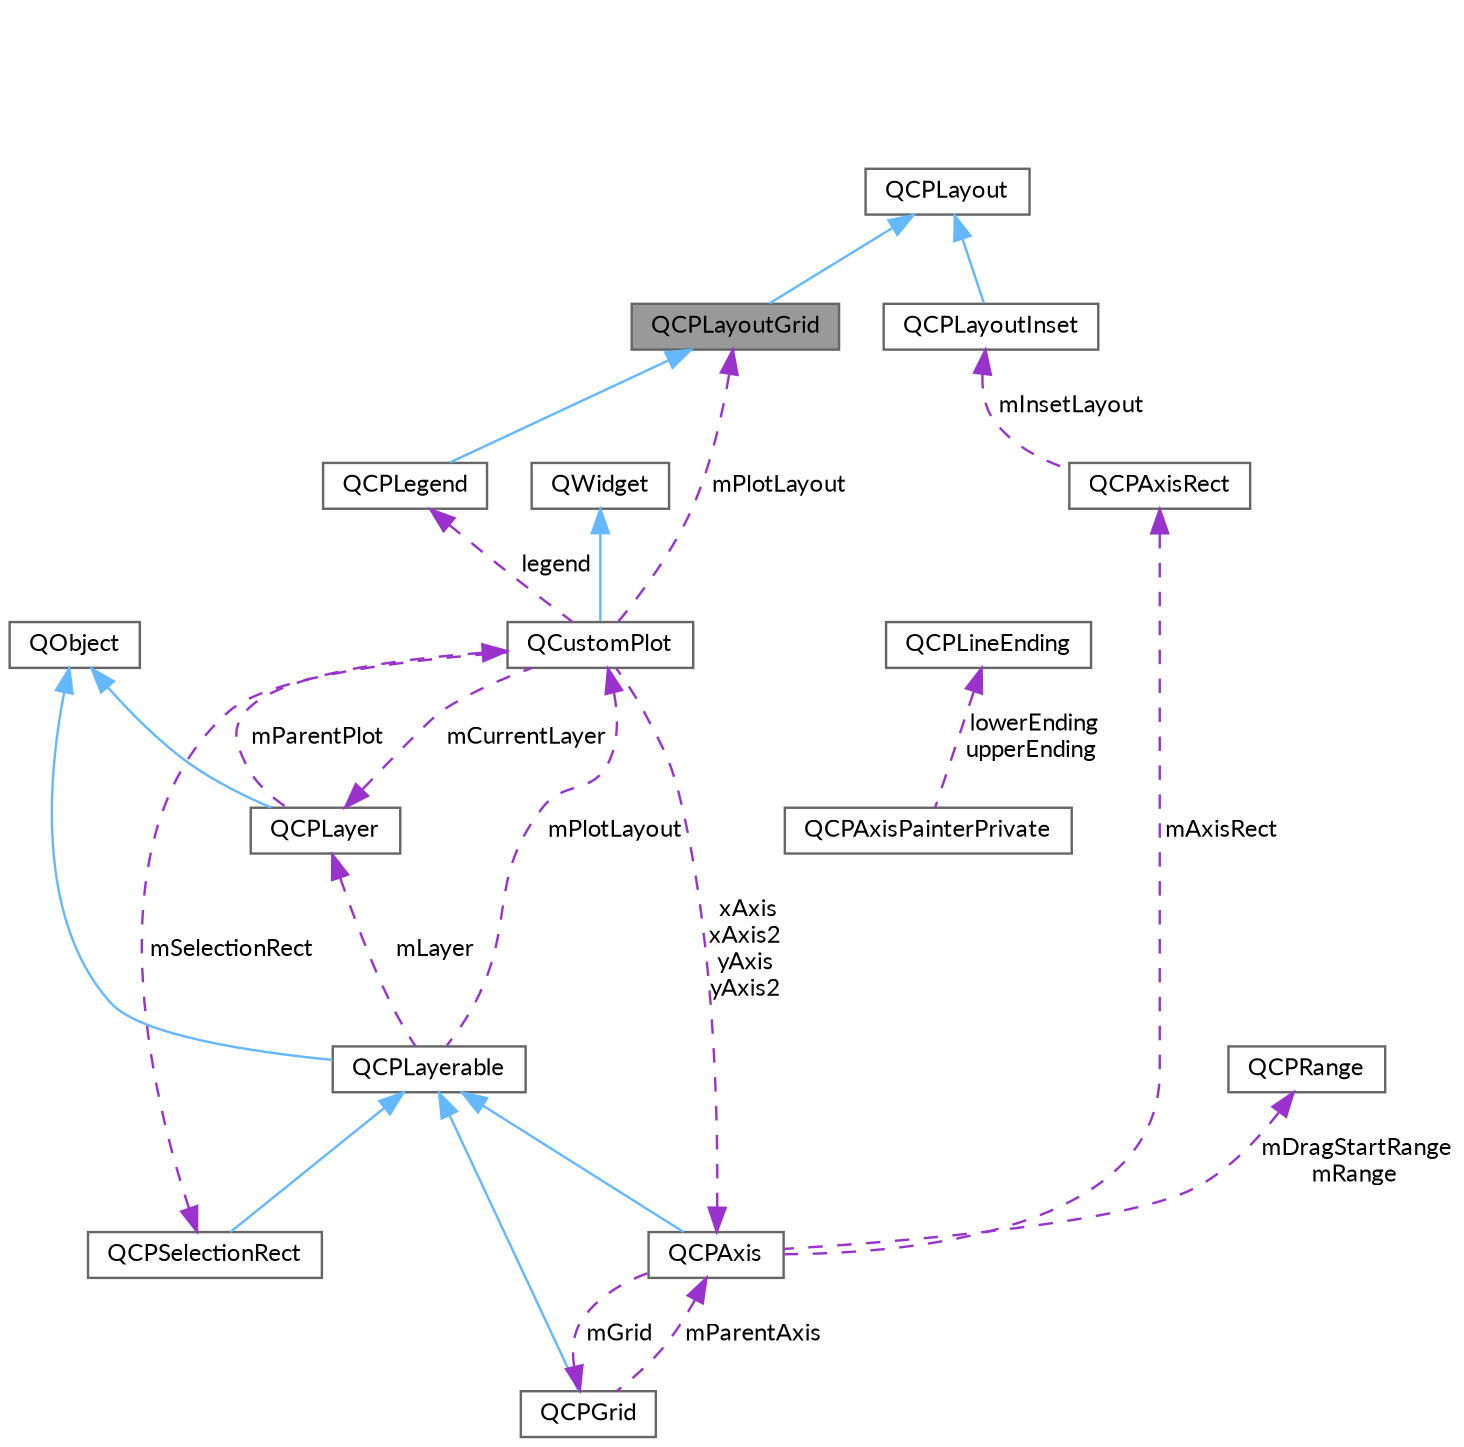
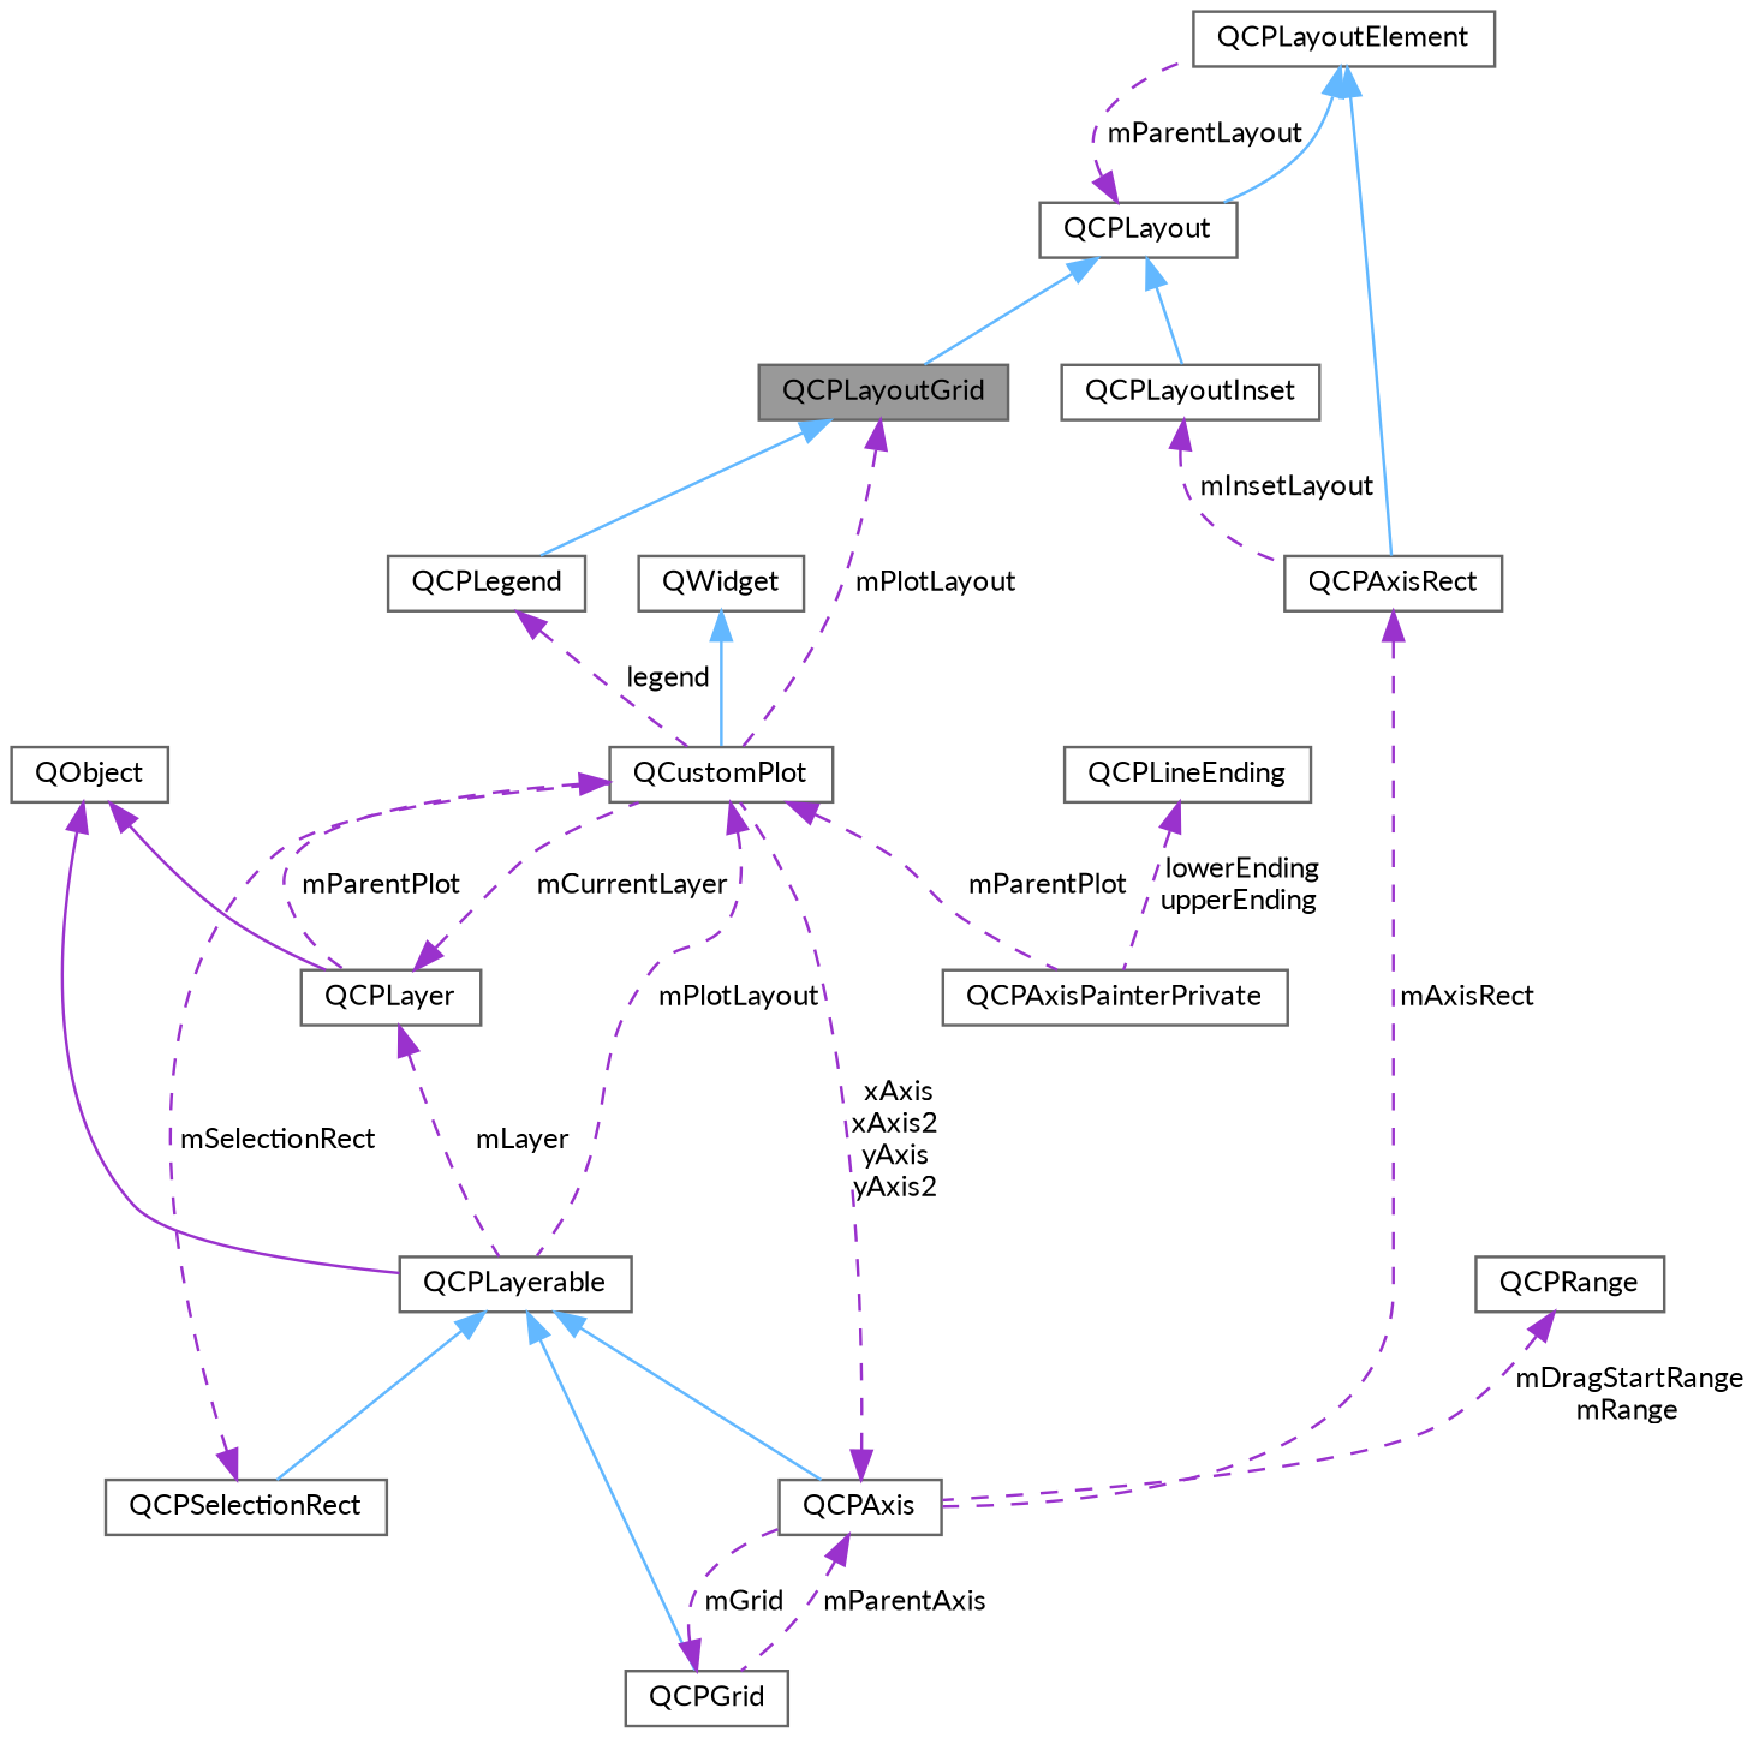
  digraph {
    fontname=Lato
    node [color=gray40 fillcolor=white fontname=Lato fontsize=10 shape=box style=filled]
    edge [color=darkorchid3 dir=back fontname=Lato fontsize=10 labelfontname=Helvetica labelfontsize=10 style=dashed]
    n1 [fillcolor=grey60 fontcolor=black height=0.2 label=QCPLayoutGrid width=0.4]
    n2 [height=0.2 label=QCustomPlot width=0.4]
    n3 [height=0.2 label=QCPLegend width=0.4]
    n4 [height=0.2 label=QCPLayerable width=0.4]
    n5 [height=0.2 label=QCPLayer width=0.4]
    n6 [height=0.2 label=QCPAxisPainterPrivate width=0.4]
    n7 [height=0.2 label=QCPLayout width=0.4]
+   n8 [height=0.2 label=QCPLayoutElement width=0.4]
    n9 [height=0.2 label=QCPLayoutInset width=0.4]
    n10 [height=0.2 label=QCPAxisRect width=0.4]
    n11 [height=0.2 label=QCPAxis width=0.4]
    n12 [height=0.2 label=QCPGrid width=0.4]
    n13 [height=0.2 label=QCPSelectionRect width=0.4]
    n14 [height=0.2 label=QObject width=0.4]
    n15 [height=0.2 label=QWidget width=0.4]
    n16 [height=0.2 label=QCPRange width=0.4]
    n17 [height=0.2 label=QCPLineEnding width=0.4]
    n1 -> n2 [label=" mPlotLayout"]
    n1 -> n3 [color=steelblue1 style=solid]
    n2 -> n4 [label=" mPlotLayout"]
    n2 -> n5 [label=" mParentPlot"]
+   n2 -> n6 [label=" mParentPlot"]
    n3 -> n2 [label=" legend"]
    n4 -> n11 [color=steelblue1 style=solid]
    n4 -> n12 [color=steelblue1 style=solid]
    n4 -> n13 [color=steelblue1 style=solid]
    n5 -> n2 [label=" mCurrentLayer"]
    n5 -> n4 [label=" mLayer"]
    n7 -> n1 [color=steelblue1 style=solid]
+   n7 -> n8 [label=" mParentLayout"]
    n7 -> n9 [color=steelblue1 style=solid]
+   n8 -> n7 [color=steelblue1 style=solid]
+   n8 -> n10 [color=steelblue1 style=solid]
    n9 -> n10 [label=" mInsetLayout"]
    n10 -> n11 [label=" mAxisRect"]
    n11 -> n2 [label=" xAxis\nxAxis2\nyAxis\nyAxis2"]
    n11 -> n12 [label=" mParentAxis"]
    n12 -> n11 [label=" mGrid"]
    n13 -> n2 [label=" mSelectionRect"]
-   n14 -> n4 [color=steelblue1 style=solid]
-   n14 -> n5 [color=steelblue1 style=solid]
+   n14 -> n4 [style=solid]
+   n14 -> n5 [style=solid]
    n15 -> n2 [color=steelblue1 style=solid]
    n16 -> n11 [label=" mDragStartRange\nmRange"]
    n17 -> n6 [label=" lowerEnding\nupperEnding"]
  }
